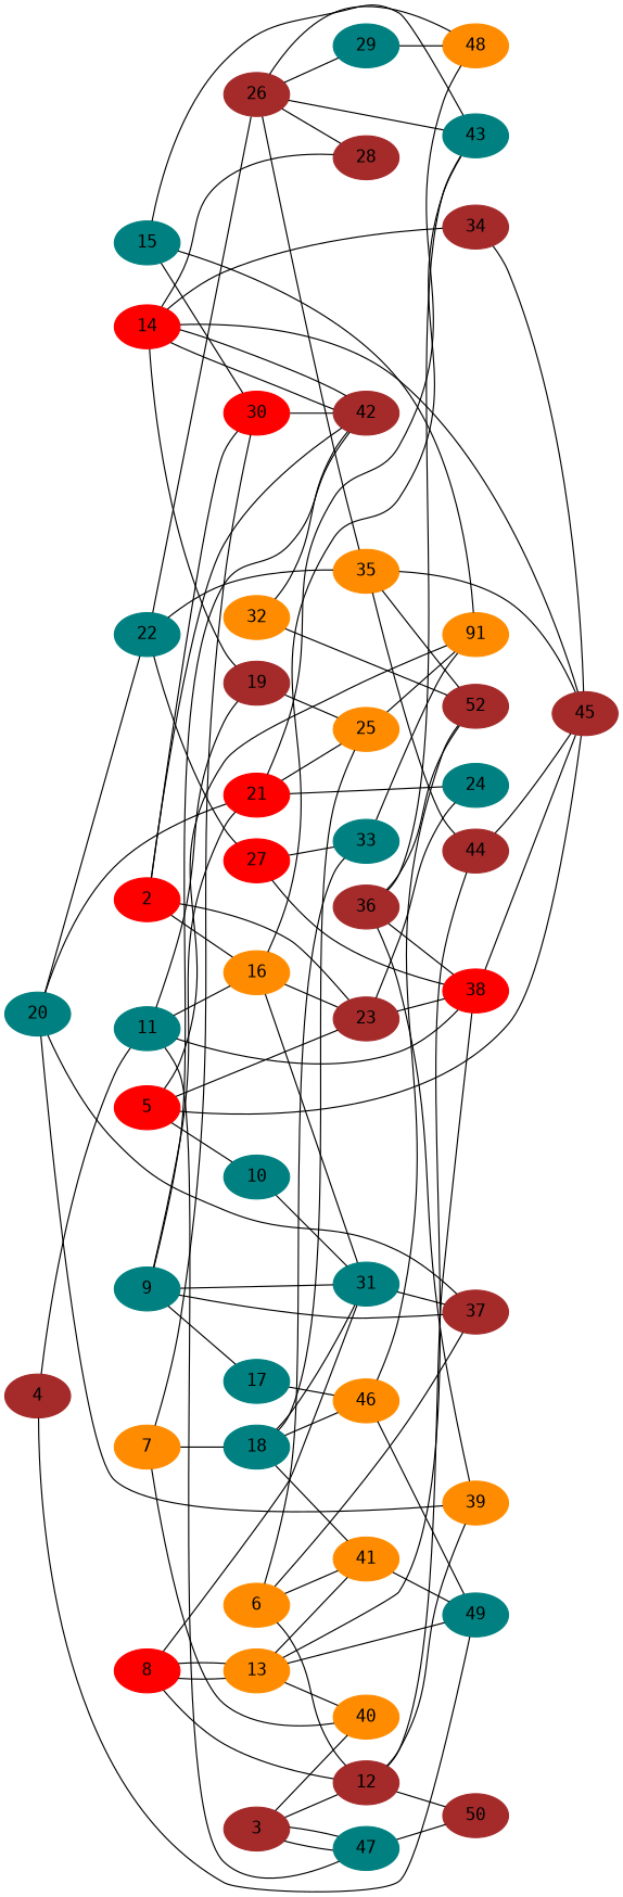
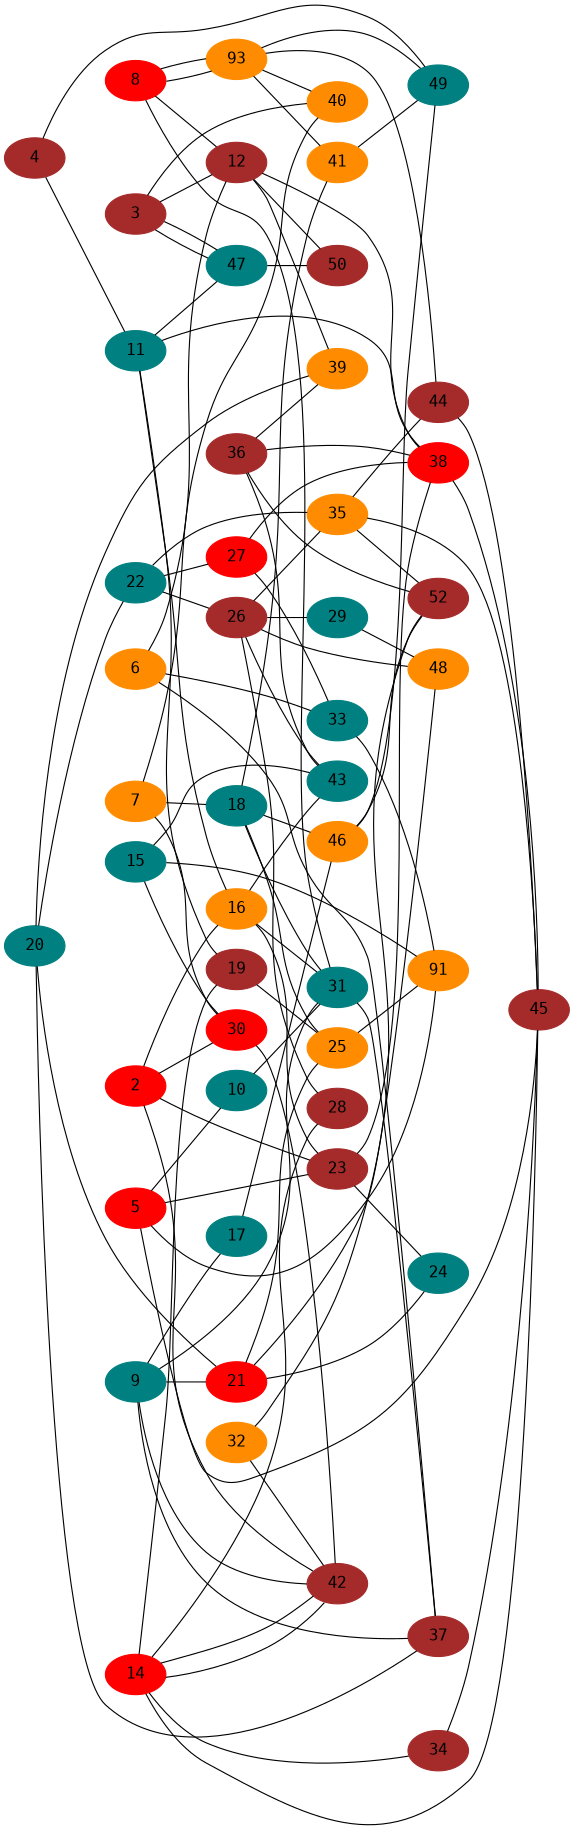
  graph {
    fontname="DejaVu Sans Mono"
    rankdir=LR
    node [color=brown fontname="DejaVu Sans Mono" style=filled]
    edge [fontname="DejaVu Sans Mono"]
    5 [color=red]
    23
    10 [color=teal]
    45
    n5 [color=darkorange label=91]
    48 [color=darkorange]
    29 [color=teal]
    46 [color=darkorange]
    49 [color=teal]
    52
    2 [color=red]
    16 [color=darkorange]
    30 [color=red]
    42
    31 [color=teal]
    43 [color=teal]
    38 [color=red]
    24 [color=teal]
    3
    12
    40 [color=darkorange]
    47 [color=teal]
    39 [color=darkorange]
    50
    4
    11 [color=teal]
    19
    6 [color=darkorange]
    33 [color=teal]
    37
    41 [color=darkorange]
    7 [color=darkorange]
    18 [color=teal]
-   13 [color=darkorange]
+   13 [color=darkorange label=93]
    44
    25 [color=darkorange]
    8 [color=red]
    9 [color=teal]
    17 [color=teal]
    21 [color=red]
    14 [color=red]
    28
    34
    15 [color=teal]
    20 [color=teal]
    22 [color=teal]
    26
    27 [color=red]
    35 [color=darkorange]
    32 [color=darkorange]
    36
    5 -- 23
    5 -- 10
    5 -- 45
    5 -- n5
    23 -- 38
    23 -- 24
    10 -- 31
    29 -- 48
    46 -- 49
    46 -- 52
    2 -- 23
    2 -- 16
    2 -- 30
    2 -- 42
    16 -- 23
    16 -- 31
    16 -- 43
    30 -- 42
    31 -- 37
    38 -- 45
    3 -- 12
    3 -- 40
    3 -- 47
    3 -- 47
    12 -- 38
    12 -- 39
    12 -- 50
    47 -- 50
    4 -- 49
    4 -- 11
    11 -- 16
    11 -- 38
    11 -- 47
    11 -- 19
    19 -- 25
    6 -- 12
    6 -- 33
    6 -- 37
-   6 -- 41
    33 -- n5
    41 -- 49
    7 -- 30
    7 -- 40
    7 -- 18
    18 -- 46
    18 -- 31
    18 -- 41
    18 -- 25
    13 -- 49
    13 -- 40
    13 -- 41
    13 -- 44
    44 -- 45
    25 -- n5
    8 -- 31
    8 -- 12
    8 -- 13
    8 -- 13
    9 -- 42
    9 -- 31
    9 -- 37
    9 -- 17
    9 -- 21
    17 -- 46
    21 -- 48
    21 -- 24
    21 -- 25
    14 -- 45
    14 -- 42
    14 -- 42
    14 -- 19
    14 -- 28
    14 -- 34
    34 -- 45
    15 -- n5
    15 -- 30
    15 -- 43
    20 -- 39
    20 -- 37
    20 -- 21
    20 -- 22
    22 -- 26
    22 -- 27
    22 -- 35
    26 -- 48
    26 -- 29
    26 -- 43
    26 -- 28
    26 -- 35
    27 -- 38
    27 -- 33
    35 -- 45
    35 -- 52
    35 -- 44
    32 -- 52
    32 -- 42
    36 -- 52
    36 -- 43
    36 -- 38
    36 -- 39
  }
